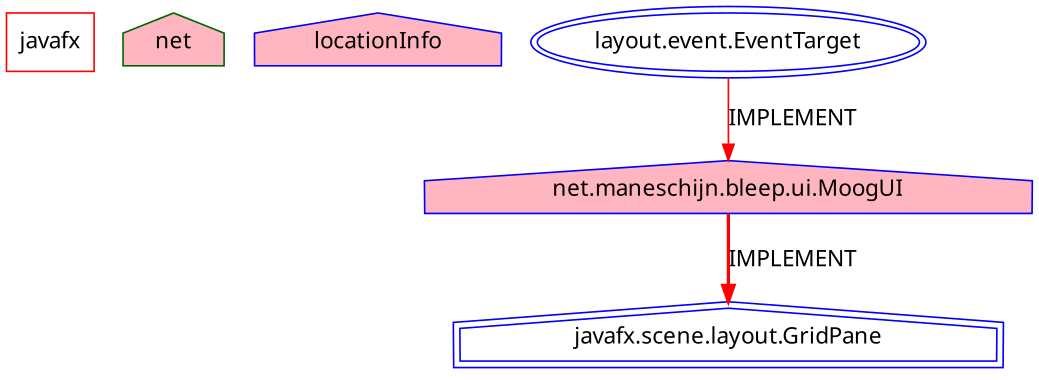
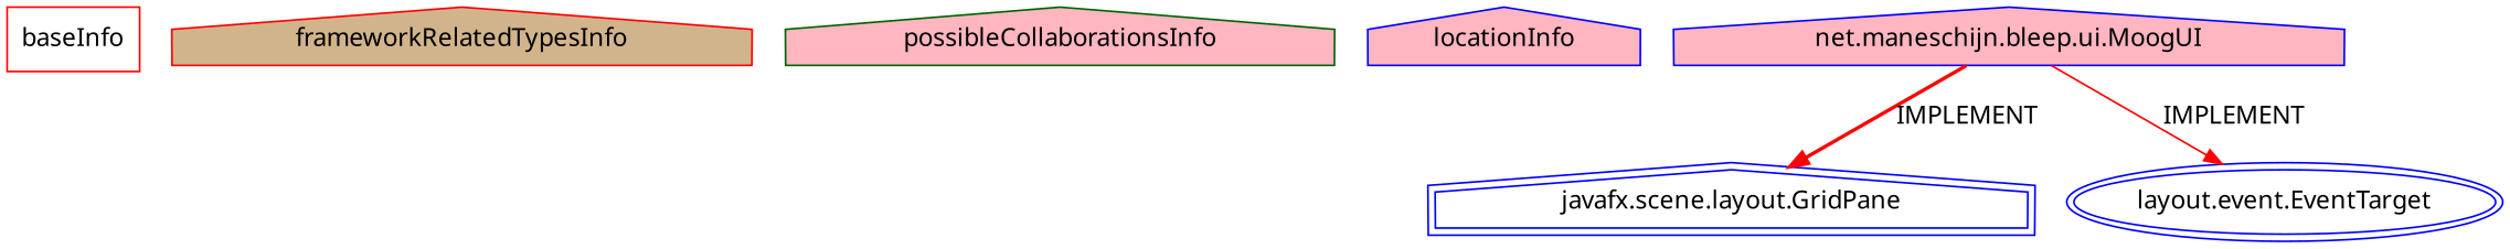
  digraph {
    fontname="Noto Sans"
    node [color=blue fillcolor=white fontname="Noto Sans" shape=house style=filled]
    edge [color=red fontname="Noto Sans"]
-   baseInfo [category=extension_graph color=red graphId=3760 isAnonymous=false possibleRelation=false shape=box label=javafx]
-   possibleCollaborationsInfo [color=darkgreen fillcolor=lightpink label=net]
+   baseInfo [category=extension_graph color=red graphId=3760 isAnonymous=false possibleRelation=false shape=box]
+   frameworkRelatedTypesInfo [0="javafx.scene.layout.GridPane" 1="javafx.event.EventTarget" color=red fillcolor=tan]
+   possibleCollaborationsInfo [color=darkgreen fillcolor=lightpink]
    locationInfo [contextSignature=MoogUI filePath="/nielsmaneschijn-8bit/8bit-master/src/net/maneschijn/bleep/ui/MoogUI.java" fillcolor=lightpink graphId=3760 projectName="nielsmaneschijn-8bit"]
    n5 [fillcolor=lightpink isFrameworkType=false label="net.maneschijn.bleep.ui.MoogUI" vertexType=ROOT_CLIENT_CLASS_DECLARATION]
    n6 [isFrameworkType=true label="javafx.scene.layout.GridPane" peripheries=2 vertexType=FRAMEWORK_CLASS_TYPE]
    n7 [isFrameworkType=true label="layout.event.EventTarget" peripheries=2 shape=ellipse vertexType=FRAMEWORK_INTERFACE_TYPE]
    n5 -> n6 [label=IMPLEMENT style=bold]
-   n7 -> n5 [label=IMPLEMENT style=solid]
+   n5 -> n7 [label=IMPLEMENT style=solid]
  }
